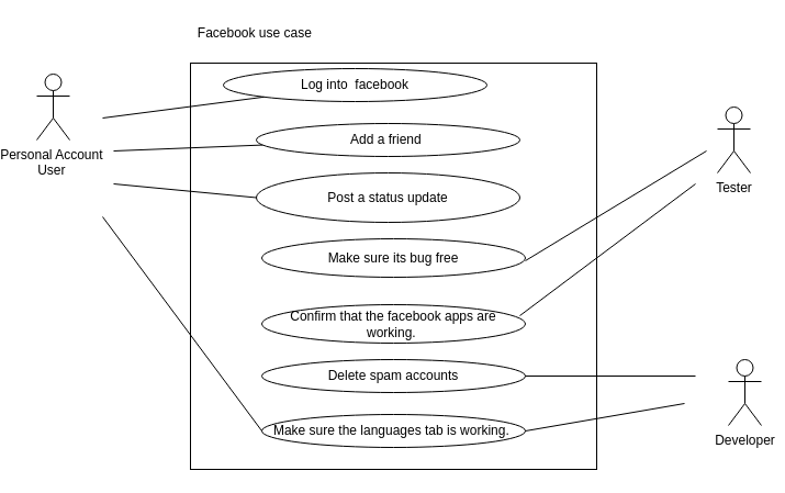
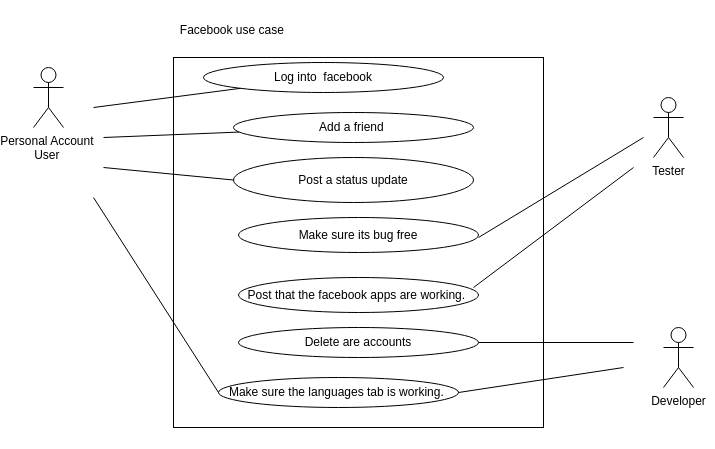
  <mxCell id="0" value="" />
  <mxCell id="1" parent="0" />
  <mxCell id="2" value="" style="whiteSpace=wrap;html=1;aspect=fixed;" vertex="1" parent="1"><mxGeometry x="160" y="57" width="370" height="370" as="geometry" /></mxCell>
  <mxCell id="3" value="Personal Account&amp;nbsp;&lt;br&gt;User&amp;nbsp;" style="shape=umlActor;verticalLabelPosition=bottom;labelBackgroundColor=#ffffff;verticalAlign=top;html=1;outlineConnect=0;" vertex="1" parent="1"><mxGeometry x="20" y="67" width="30" height="60" as="geometry" /></mxCell>
  <mxCell id="4" value="Tester" style="shape=umlActor;verticalLabelPosition=bottom;labelBackgroundColor=#ffffff;verticalAlign=top;html=1;outlineConnect=0;" vertex="1" parent="1"><mxGeometry x="640" y="97" width="30" height="60" as="geometry" /></mxCell>
  <mxCell id="5" value="Developer" style="shape=umlActor;verticalLabelPosition=bottom;labelBackgroundColor=#ffffff;verticalAlign=top;html=1;outlineConnect=0;" vertex="1" parent="1"><mxGeometry x="650" y="327" width="30" height="60" as="geometry" /></mxCell>
  <mxCell id="6" value="Log into&amp;nbsp; facebook" style="ellipse;whiteSpace=wrap;html=1;" vertex="1" parent="1"><mxGeometry x="190" y="62" width="240" height="30" as="geometry" /></mxCell>
  <mxCell id="7" value="Add a friend&amp;nbsp;" style="ellipse;whiteSpace=wrap;html=1;" vertex="1" parent="1"><mxGeometry x="220" y="112" width="240" height="30" as="geometry" /></mxCell>
  <mxCell id="8" value="Make sure its bug free" style="ellipse;whiteSpace=wrap;html=1;" vertex="1" parent="1"><mxGeometry x="225" y="217" width="240" height="35" as="geometry" /></mxCell>
- <mxCell id="9" value="Make sure the languages tab is working.&amp;nbsp;" style="ellipse;whiteSpace=wrap;html=1;" vertex="1" parent="1"><mxGeometry x="225" y="377" width="240" height="30" as="geometry" /></mxCell>
- <mxCell id="10" value="Confirm that the facebook apps are working.&amp;nbsp;" style="ellipse;whiteSpace=wrap;html=1;" vertex="1" parent="1"><mxGeometry x="225" y="277" width="240" height="35" as="geometry" /></mxCell>
+ <mxCell id="9" value="Make sure the languages tab is working.&amp;nbsp;" style="ellipse;whiteSpace=wrap;html=1;" vertex="1" parent="1"><mxGeometry x="205" y="377" width="240" height="30" as="geometry" /></mxCell>
+ <mxCell id="10" value="Post that the facebook apps are working.&amp;nbsp;" style="ellipse;whiteSpace=wrap;html=1;" vertex="1" parent="1"><mxGeometry x="225" y="277" width="240" height="35" as="geometry" /></mxCell>
  <mxCell id="11" value="Post a status update" style="ellipse;whiteSpace=wrap;html=1;" vertex="1" parent="1"><mxGeometry x="220" y="157" width="240" height="45" as="geometry" /></mxCell>
- <mxCell id="12" value="Delete spam accounts" style="ellipse;whiteSpace=wrap;html=1;" vertex="1" parent="1"><mxGeometry x="225" y="327" width="240" height="30" as="geometry" /></mxCell>
+ <mxCell id="12" value="Delete are accounts" style="ellipse;whiteSpace=wrap;html=1;" vertex="1" parent="1"><mxGeometry x="225" y="327" width="240" height="30" as="geometry" /></mxCell>
  <mxCell id="13" value="" style="endArrow=none;html=1;" edge="1" parent="1" target="6"><mxGeometry width="50" height="50" relative="1" as="geometry"><mxPoint x="80" y="107" as="sourcePoint" /><mxPoint x="120" y="92" as="targetPoint" /></mxGeometry></mxCell>
  <mxCell id="14" value="" style="endArrow=none;html=1;" edge="1" parent="1" target="7"><mxGeometry width="50" height="50" relative="1" as="geometry"><mxPoint x="90" y="137" as="sourcePoint" /><mxPoint x="140" y="87" as="targetPoint" /></mxGeometry></mxCell>
  <mxCell id="15" value="" style="endArrow=none;html=1;entryX=0;entryY=0.5;entryDx=0;entryDy=0;" edge="1" parent="1" target="11"><mxGeometry width="50" height="50" relative="1" as="geometry"><mxPoint x="90" y="167" as="sourcePoint" /><mxPoint x="140" y="117" as="targetPoint" /></mxGeometry></mxCell>
  <mxCell id="16" value="" style="endArrow=none;html=1;" edge="1" parent="1"><mxGeometry width="50" height="50" relative="1" as="geometry"><mxPoint x="465" y="237" as="sourcePoint" /><mxPoint x="630" y="137" as="targetPoint" /></mxGeometry></mxCell>
  <mxCell id="17" value="" style="endArrow=none;html=1;" edge="1" parent="1"><mxGeometry width="50" height="50" relative="1" as="geometry"><mxPoint x="460" y="287" as="sourcePoint" /><mxPoint x="620" y="167" as="targetPoint" /></mxGeometry></mxCell>
  <mxCell id="18" value="" style="endArrow=none;html=1;" edge="1" parent="1" source="12"><mxGeometry width="50" height="50" relative="1" as="geometry"><mxPoint x="550" y="372" as="sourcePoint" /><mxPoint x="620" y="342" as="targetPoint" /></mxGeometry></mxCell>
  <mxCell id="19" value="" style="endArrow=none;html=1;exitX=1;exitY=0.5;exitDx=0;exitDy=0;" edge="1" parent="1" source="9"><mxGeometry width="50" height="50" relative="1" as="geometry"><mxPoint x="560" y="417" as="sourcePoint" /><mxPoint x="610" y="367" as="targetPoint" /></mxGeometry></mxCell>
  <mxCell id="20" value="" style="endArrow=none;html=1;entryX=0;entryY=0.5;entryDx=0;entryDy=0;" edge="1" parent="1" target="9"><mxGeometry width="50" height="50" relative="1" as="geometry"><mxPoint x="80" y="197" as="sourcePoint" /><mxPoint x="90" y="202" as="targetPoint" /></mxGeometry></mxCell>
  <mxCell id="21" value="Facebook use case&amp;nbsp;" style="text;html=1;align=center;verticalAlign=middle;resizable=0;points=[];autosize=1;" vertex="1" parent="1"><mxGeometry x="160" y="20" width="120" height="20" as="geometry" /></mxCell>
